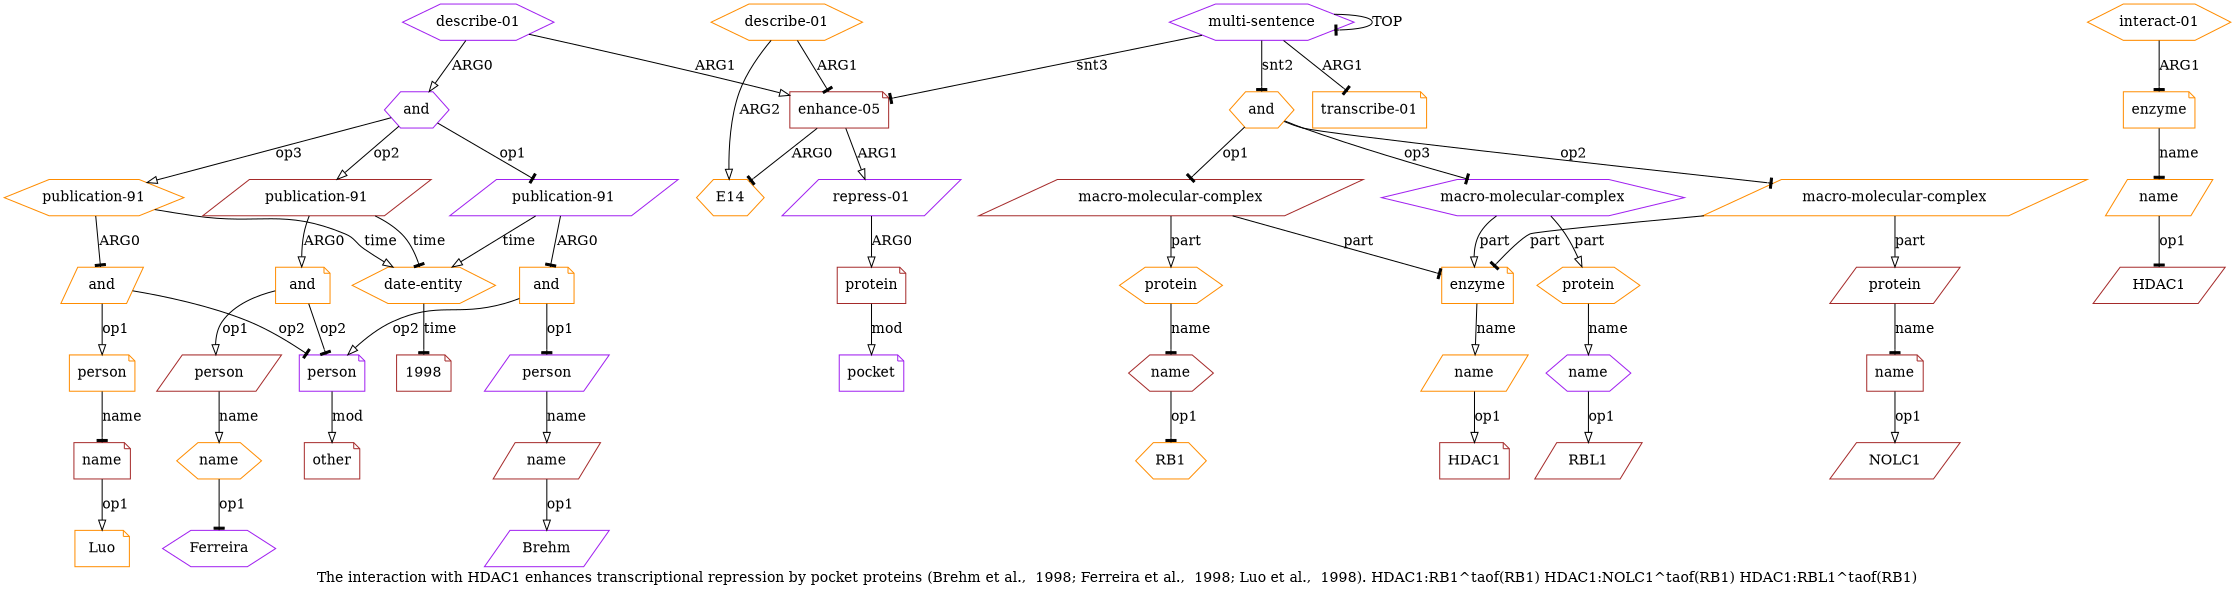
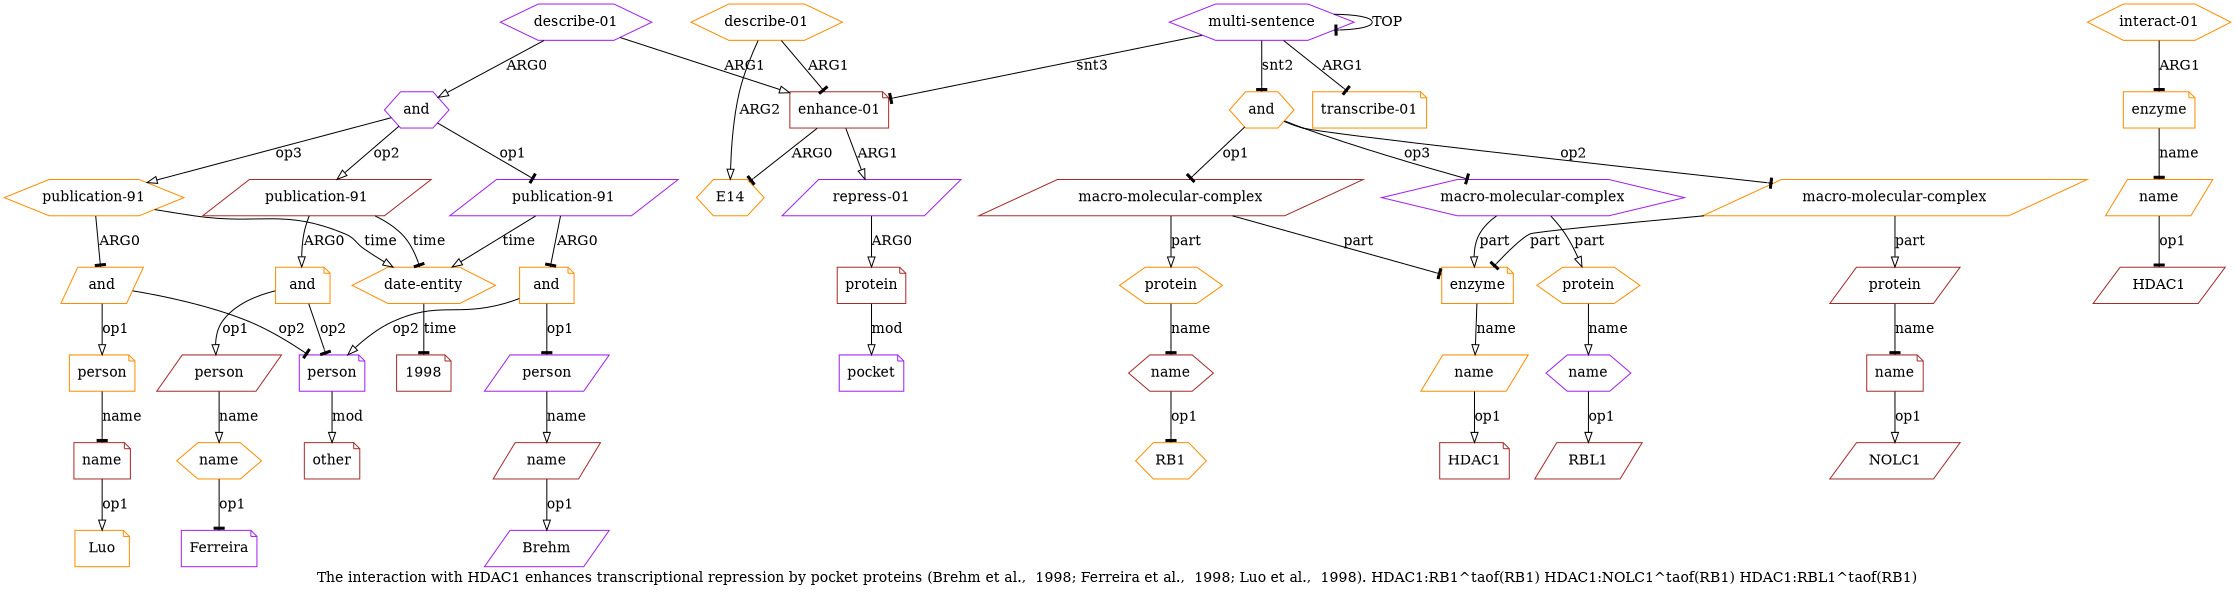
  digraph {
    label="The interaction with HDAC1 enhances transcriptional repression by pocket proteins (Brehm et al.,  1998; Ferreira et al.,  1998; Luo et al.,  1998). HDAC1:RB1^taof(RB1) HDAC1:NOLC1^taof(RB1) HDAC1:RBL1^taof(RB1)"
    node [color=darkorange gold_ind=-1 gold_label=name shape=hexagon test_ind=-1 test_label=name]
    edge [arrowhead=onormal color=black gold_label=op1 test_label=op1]
    n1 [color=brown gold_ind=20 gold_label=person label=person shape=parallelogram test_ind=20 test_label=person]
    n2 [gold_ind=21 label=name test_ind=21]
-   n3 [color=purple gold_label=Ferreira label=Ferreira test_label=Ferreira]
+   n3 [color=purple gold_label=Ferreira label=Ferreira shape=note test_label=Ferreira]
    n4 [gold_ind=22 gold_label="publication-91" label="publication-91" test_ind=22 test_label="publication-91"]
    n5 [gold_ind=23 gold_label=and label=and shape=parallelogram test_ind=23 test_label=and]
    n6 [gold_ind=17 gold_label="date-entity" label="date-entity" test_ind=17 test_label="date-entity"]
    n7 [gold_ind=24 gold_label=person label=person shape=note test_ind=24 test_label=person]
    n8 [color=purple gold_ind=15 gold_label=person label=person shape=note test_ind=15 test_label=person]
    n9 [color=brown gold_label=1998 label=1998 shape=note test_label=1998]
    n10 [color=brown gold_ind=25 label=name shape=note test_ind=25]
    n11 [color=brown gold_ind=16 gold_label=other label=other shape=note test_ind=16 test_label=other]
    n12 [gold_label=Luo label=Luo shape=note test_label=Luo]
    n13 [gold_ind=26 gold_label="describe-01" label="describe-01" test_ind=26 test_label="describe-01"]
    n14 [gold_ind=27 gold_label=E14 label=E14 test_ind=27 test_label=E14]
-   n15 [color=brown gold_ind=1 gold_label="enhance-01" label="enhance-05" shape=note test_ind=1 test_label="enhance-01"]
+   n15 [color=brown gold_ind=1 gold_label="enhance-01" label="enhance-01" shape=note test_ind=1 test_label="enhance-01"]
    n16 [color=purple gold_ind=5 gold_label="repress-01" label="repress-01" shape=parallelogram test_ind=5 test_label="repress-01"]
    n17 [gold_ind=2 gold_label="interact-01" label="interact-01" test_ind=2 test_label="interact-01"]
    n18 [gold_ind=3 gold_label=enzyme label=enzyme shape=note test_ind=3 test_label=enzyme]
    n19 [color=brown gold_ind=6 gold_label=protein label=protein shape=note test_ind=6 test_label=protein]
    n20 [gold_ind=28 gold_label=and label=and test_ind=28 test_label=and]
    n21 [color=brown gold_ind=29 gold_label="macro-molecular-complex" label="macro-molecular-complex" shape=parallelogram test_ind=29 test_label="macro-molecular-complex"]
    n22 [color=purple gold_ind=37 gold_label="macro-molecular-complex" label="macro-molecular-complex" test_ind=37 test_label="macro-molecular-complex"]
    n23 [gold_ind=34 gold_label="macro-molecular-complex" label="macro-molecular-complex" shape=parallelogram test_ind=34 test_label="macro-molecular-complex"]
    n24 [gold_ind=30 gold_label=protein label=protein test_ind=30 test_label=protein]
    n25 [gold_ind=32 gold_label=enzyme label=enzyme shape=note test_ind=32 test_label=enzyme]
    n26 [gold_ind=38 gold_label=protein label=protein test_ind=38 test_label=protein]
    n27 [color=brown gold_ind=35 gold_label=protein label=protein shape=parallelogram test_ind=35 test_label=protein]
    n28 [color=brown gold_ind=31 label=name test_ind=31]
    n29 [gold_ind=33 label=name shape=parallelogram test_ind=33]
    n30 [color=purple gold_ind=39 label=name test_ind=39]
    n31 [color=brown gold_ind=36 label=name shape=note test_ind=36]
    n32 [gold_label=RB1 label=RB1 test_label=RB1]
    n33 [color=brown gold_label=HDAC1 label=HDAC1 shape=note test_label=HDAC1]
    n34 [color=purple gold_label=Brehm label=Brehm shape=parallelogram test_label=Brehm]
    n35 [color=brown gold_label=RBL1 label=RBL1 shape=parallelogram test_label=RBL1]
    n36 [color=brown gold_label=NOLC1 label=NOLC1 shape=parallelogram test_label=NOLC1]
    n37 [color=brown gold_ind=14 label=name shape=parallelogram test_ind=14]
    n38 [color=purple gold_ind=11 gold_label="publication-91" label="publication-91" shape=parallelogram test_ind=11 test_label="publication-91"]
    n39 [gold_ind=12 gold_label=and label=and shape=note test_ind=12 test_label=and]
    n40 [color=purple gold_ind=13 gold_label=person label=person shape=parallelogram test_ind=13 test_label=person]
    n41 [color=purple gold_ind=10 gold_label=and label=and test_ind=10 test_label=and]
    n42 [color=brown gold_ind=18 gold_label="publication-91" label="publication-91" shape=parallelogram test_ind=18 test_label="publication-91"]
    n43 [gold_ind=19 gold_label=and label=and shape=note test_ind=19 test_label=and]
    n44 [gold_ind=4 label=name shape=parallelogram test_ind=4]
    n45 [color=purple gold_ind=7 gold_label=pocket label=pocket shape=note test_ind=7 test_label=pocket]
    n46 [gold_ind=8 gold_label="transcribe-01" label="transcribe-01" shape=note test_ind=8 test_label="transcribe-01"]
    n47 [color=purple gold_ind=0 gold_label="multi-sentence" label="multi-sentence" test_ind=0 test_label="multi-sentence"]
    n48 [color=brown gold_label=HDAC1 label=HDAC1 shape=parallelogram test_label=HDAC1]
    n49 [color=purple gold_ind=9 gold_label="describe-01" label="describe-01" test_ind=9 test_label="describe-01"]
    n1 -> n2 [gold_label=name label=name test_label=name]
    n2 -> n3 [arrowhead=tee label=op1]
    n4 -> n5 [arrowhead=tee gold_label=ARG0 label=ARG0 test_label=ARG0]
    n4 -> n6 [gold_label=time label=time test_label=time]
    n5 -> n7 [label=op1]
    n5 -> n8 [arrowhead=tee gold_label=op2 label=op2 test_label=op2]
    n6 -> n9 [arrowhead=tee gold_label=year label=time test_label=year]
    n7 -> n10 [arrowhead=tee gold_label=name label=name test_label=name]
    n8 -> n11 [gold_label=mod label=mod test_label=mod]
    n10 -> n12 [label=op1]
    n13 -> n14 [gold_label=ARG2 label=ARG2 test_label=ARG2]
    n13 -> n15 [arrowhead=tee gold_label=ARG1 label=ARG1 test_label=ARG1]
    n15 -> n14 [arrowhead=tee gold_label=ARG0 label=ARG0 test_label=ARG0]
    n15 -> n16 [gold_label=ARG1 label=ARG1 test_label=ARG1]
    n16 -> n19 [gold_label=ARG0 label=ARG0 test_label=ARG0]
    n17 -> n18 [arrowhead=tee gold_label=ARG1 label=ARG1 test_label=ARG1]
    n18 -> n44 [arrowhead=tee gold_label=name label=name test_label=name]
    n19 -> n45 [gold_label=mod label=mod test_label=mod]
    n20 -> n21 [arrowhead=tee label=op1]
    n20 -> n22 [arrowhead=tee gold_label=op3 label=op3 test_label=op3]
    n20 -> n23 [arrowhead=tee gold_label=op2 label=op2 test_label=op2]
    n21 -> n24 [gold_label=part label=part test_label=part]
    n21 -> n25 [arrowhead=tee gold_label=part label=part test_label=part]
    n22 -> n25 [gold_label=part label=part test_label=part]
    n22 -> n26 [gold_label=part label=part test_label=part]
    n23 -> n25 [arrowhead=tee gold_label=part label=part test_label=part]
    n23 -> n27 [gold_label=part label=part test_label=part]
    n24 -> n28 [arrowhead=tee gold_label=name label=name test_label=name]
    n25 -> n29 [gold_label=name label=name test_label=name]
    n26 -> n30 [gold_label=name label=name test_label=name]
    n27 -> n31 [arrowhead=tee gold_label=name label=name test_label=name]
    n28 -> n32 [arrowhead=tee label=op1]
    n29 -> n33 [label=op1]
    n30 -> n35 [label=op1]
    n31 -> n36 [label=op1]
    n37 -> n34 [label=op1]
    n38 -> n6 [gold_label=time label=time test_label=time]
    n38 -> n39 [arrowhead=tee gold_label=ARG0 label=ARG0 test_label=ARG0]
    n39 -> n8 [gold_label=op2 label=op2 test_label=op2]
    n39 -> n40 [arrowhead=tee label=op1]
    n40 -> n37 [gold_label=name label=name test_label=name]
    n41 -> n4 [gold_label=op3 label=op3 test_label=op3]
    n41 -> n38 [arrowhead=tee label=op1]
    n41 -> n42 [gold_label=op2 label=op2 test_label=op2]
    n42 -> n6 [arrowhead=tee gold_label=time label=time test_label=time]
    n42 -> n43 [gold_label=ARG0 label=ARG0 test_label=ARG0]
    n43 -> n1 [label=op1]
    n43 -> n8 [arrowhead=tee gold_label=op2 label=op2 test_label=op2]
    n44 -> n48 [arrowhead=tee label=op1]
    n47 -> n15 [arrowhead=tee gold_label=snt1 label=snt3 test_label=snt1]
    n47 -> n20 [arrowhead=tee gold_label=snt2 label=snt2 test_label=snt2]
    n47 -> n46 [arrowhead=tee gold_label=ARG1 label=ARG1 test_label=ARG1]
    n47 -> n47 [arrowhead=tee gold_label=TOP label=TOP test_label=TOP]
    n49 -> n15 [gold_label=ARG1 label=ARG1 test_label=ARG1]
    n49 -> n41 [gold_label=ARG0 label=ARG0 test_label=ARG0]
  }
